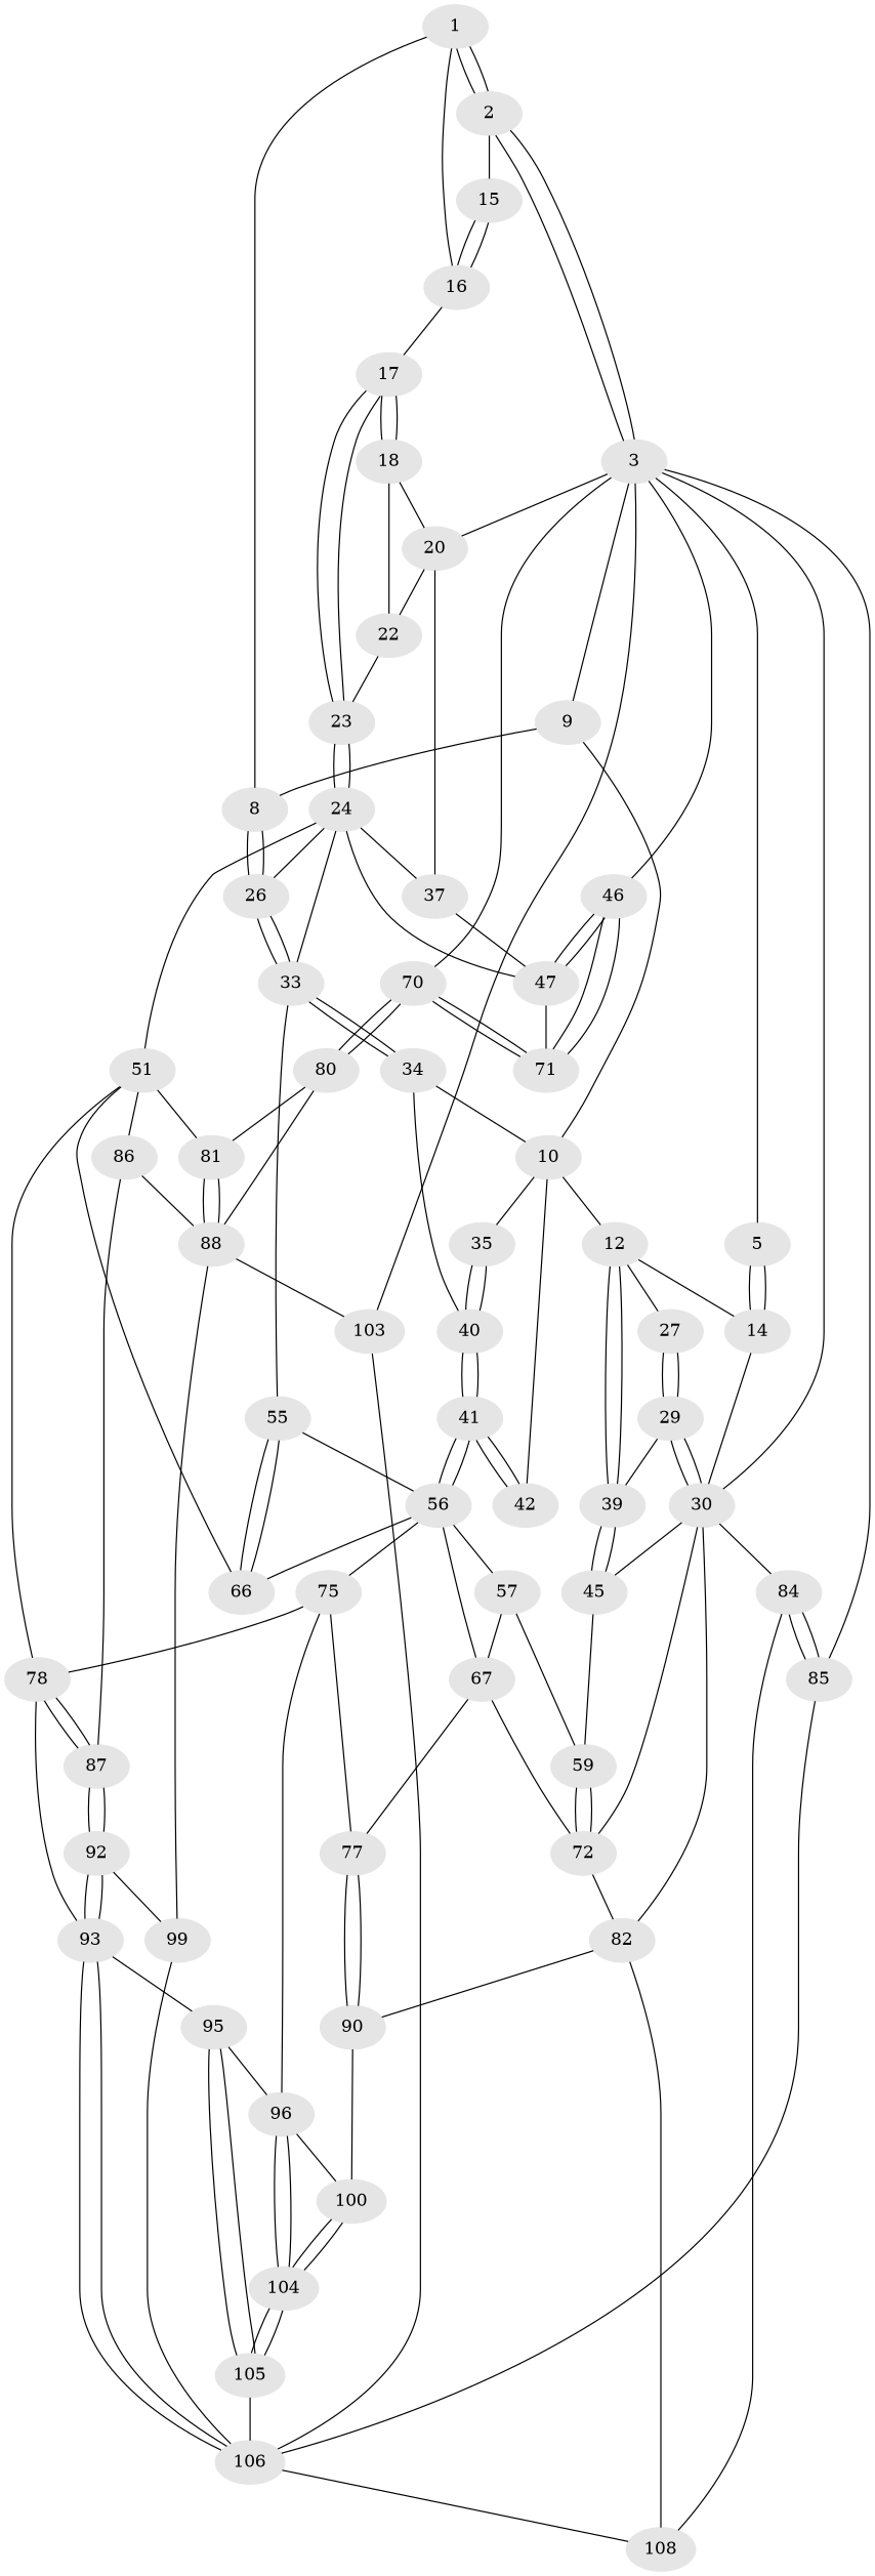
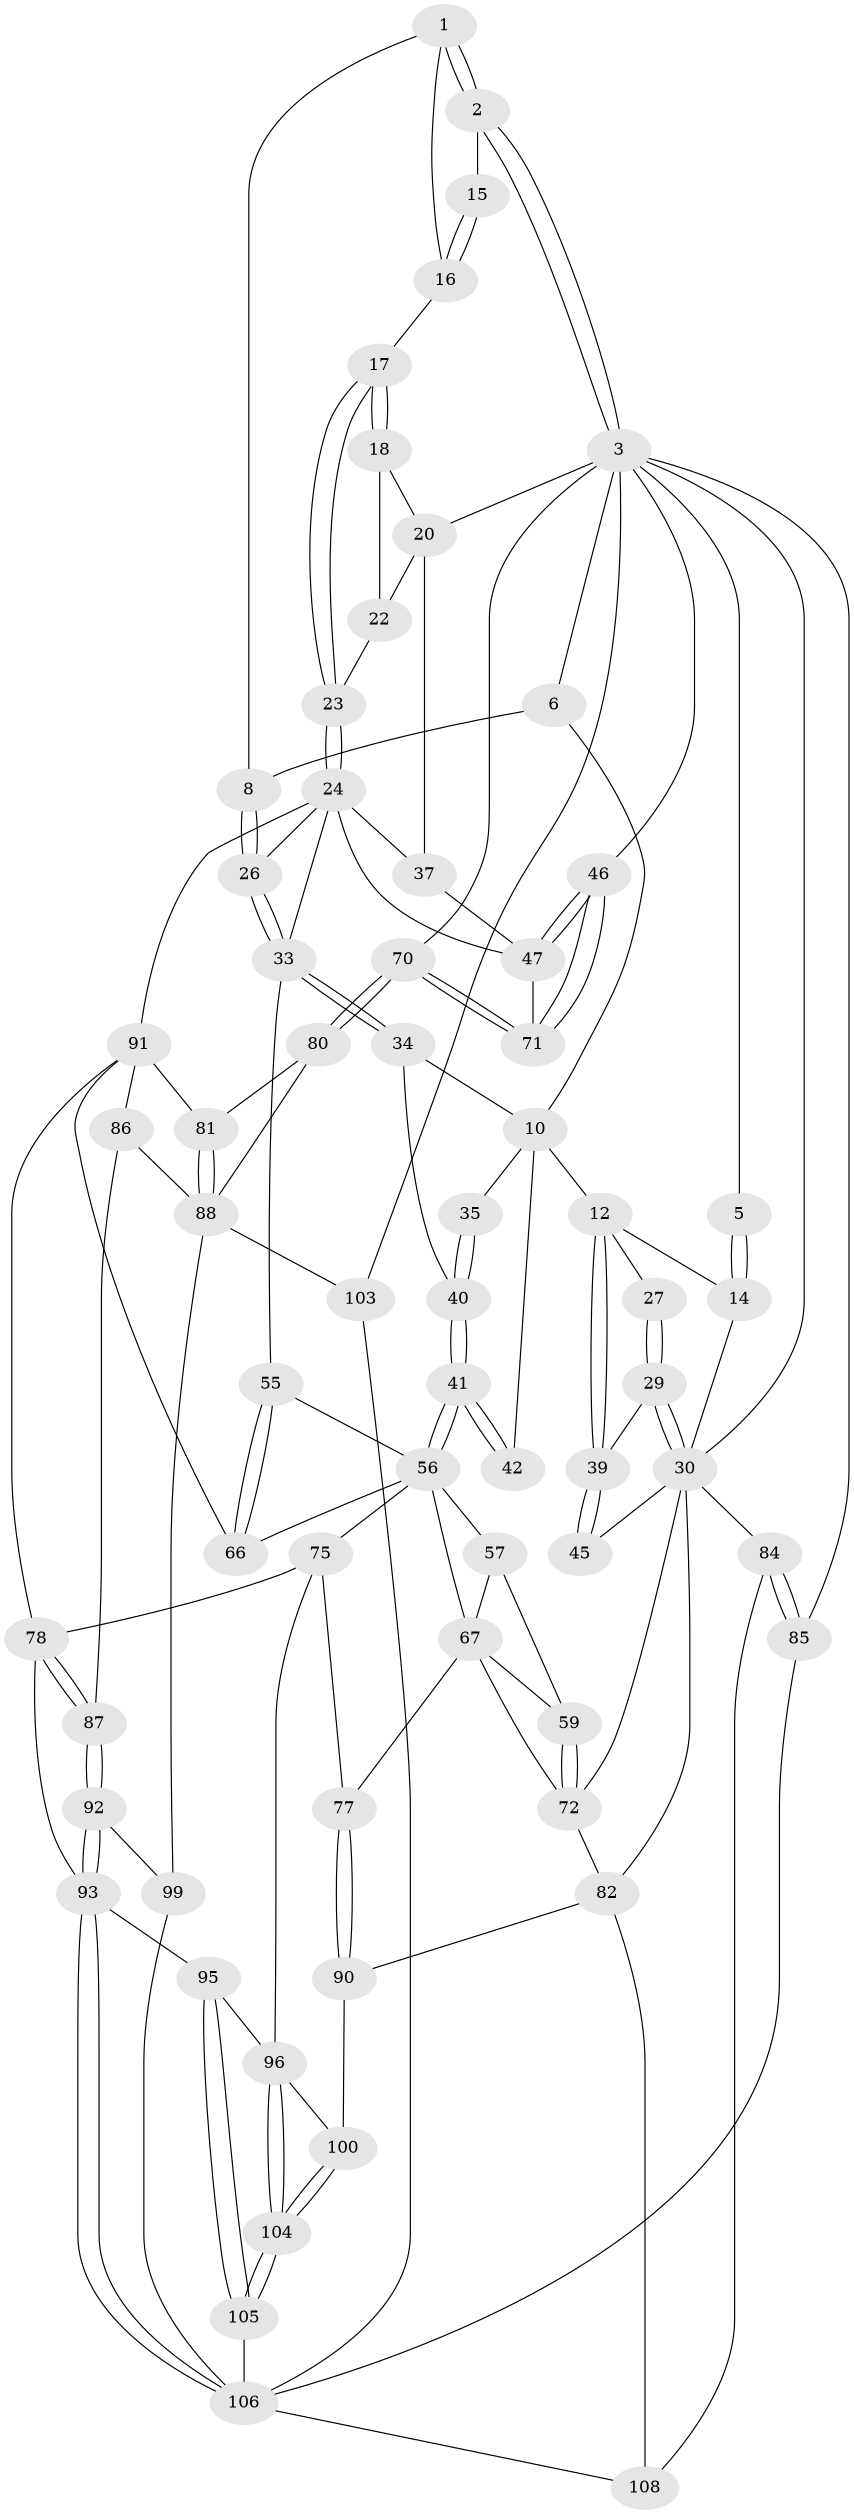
  graph {
    node [color=gray90 style=filled]
    1 [super="+7"]
    2
    8
    16
    3 [super="+4+19+69"]
    15
    26
    17
    5
    20 [super="+36"]
    30 [super="+31+54"]
    46
    70
    85
    103
-   6 [super="+9" label=9]
+   6 [super="+9"]
    14 [super="+28"]
    22
    37
    45 [super="+53"]
    72 [super="+74"]
    82 [super="+91"]
    84
    47 [super="+52"]
    71
    80
    106 [super="+110+107"]
    10 [super="+11"]
    12 [super="+13"]
    35
    42
    33 [super="+49"]
    27
    39
    40
    29
    18 [super="+21"]
    23
    24 [super="+25+38"]
-   51 [super="+63"]
+   51 [super="+63" label=91]
    34
    55
    66
    78 [super="+79"]
    81
    86
    59
    90
    108
    56 [super="+61"]
    41
    57 [super="+60+58"]
    67 [super="+73"]
    75 [super="+76"]
    87
    93 [super="+94"]
    88 [super="+101+89"]
    77
    96 [super="+97"]
    100
    104
    92
    95
    99
    105
    1 -- 2
    1 -- 2
    1 -- 8
    1 -- 16
    2 -- 3
    2 -- 3
    2 -- 15
    8 -- 26
    8 -- 26
    16 -- 17
    3 -- 5
    3 -- 20
    3 -- 30
    3 -- 46
    3 -- 70
    3 -- 85 [weight=2]
    3 -- 103
    3 -- 6
    15 -- 16
    15 -- 16
    26 -- 33
    26 -- 33
    17 -- 18
    17 -- 18
    17 -- 23
    17 -- 23
    5 -- 14
    5 -- 14
    20 -- 22
    20 -- 37
    30 -- 45
    30 -- 72
    30 -- 82
    30 -- 84
    46 -- 47
    46 -- 47
    46 -- 71
    46 -- 71
    70 -- 71
    70 -- 71
    70 -- 80
    70 -- 80
    85 -- 106
    103 -- 106
    6 -- 8
    6 -- 10
    14 -- 30
    22 -- 23
    37 -- 47
-   45 -- 59
+   67 -- 59
    72 -- 82
    82 -- 90
    82 -- 108
    84 -- 85
    84 -- 85
    84 -- 108
    47 -- 71
    80 -- 81
    80 -- 88
    106 -- 108
    10 -- 12
    10 -- 35
    10 -- 42
    12 -- 14
    12 -- 27
    12 -- 39
    12 -- 39
    35 -- 40
    35 -- 40
    33 -- 34
    33 -- 34
    33 -- 55
    27 -- 29
    27 -- 29
    39 -- 45
    39 -- 45
    40 -- 41
    40 -- 41
    29 -- 30
    29 -- 30
    29 -- 39
    18 -- 20
    18 -- 22
    23 -- 24
    23 -- 24
    24 -- 26
    24 -- 37
    24 -- 47
    24 -- 33
    24 -- 51 [weight=2]
    51 -- 66
    51 -- 78
    51 -- 81
    51 -- 86
    34 -- 10
    34 -- 40
    55 -- 66
    55 -- 66
    55 -- 56
    78 -- 87
    78 -- 87
    78 -- 93
    81 -- 88
    81 -- 88
    86 -- 87
    86 -- 88
    59 -- 72
    59 -- 72
    90 -- 100
    56 -- 66
    56 -- 57
    56 -- 67
    56 -- 75
    41 -- 42
    41 -- 42
    41 -- 56
    41 -- 56
    57 -- 59
    57 -- 67
    67 -- 72
    67 -- 77
    75 -- 78
    75 -- 77
    75 -- 96
    87 -- 92
    87 -- 92
    93 -- 106
    93 -- 106
    93 -- 95
    88 -- 103
    88 -- 99
    77 -- 90
    77 -- 90
    96 -- 100
    96 -- 104
    96 -- 104
    100 -- 104
    100 -- 104
    104 -- 105
    104 -- 105
    92 -- 93
    92 -- 93
    92 -- 99
    95 -- 96
    95 -- 105
    95 -- 105
    99 -- 106
    105 -- 106
  }
